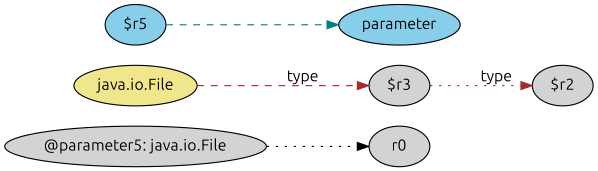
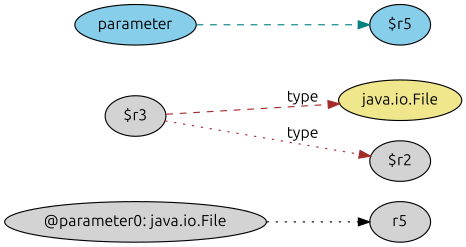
  digraph {
    fontname=Ubuntu
    rankdir=LR
    node [fillcolor=lightgrey fontname=Ubuntu style=filled]
    edge [color=brown fontname=Ubuntu style=dotted]
-   n1 [label="@parameter5: java.io.File"]
-   n2 [label=r0]
+   n1 [label="@parameter0: java.io.File"]
+   n2 [label=r5]
    n3 [fillcolor=khaki label="java.io.File"]
    n4 [label="$r3"]
    n5 [label="$r2"]
    n6 [fillcolor=skyblue label="$r5"]
    n7 [fillcolor=skyblue label=parameter]
    n1 -> n2 [color=black]
-   n3 -> n4 [label=type style=dashed]
+   n4 -> n3 [label=type style=dashed]
    n4 -> n5 [label=type]
-   n6 -> n7 [color=teal style=dashed]
+   n7 -> n6 [color=teal style=dashed]
  }
